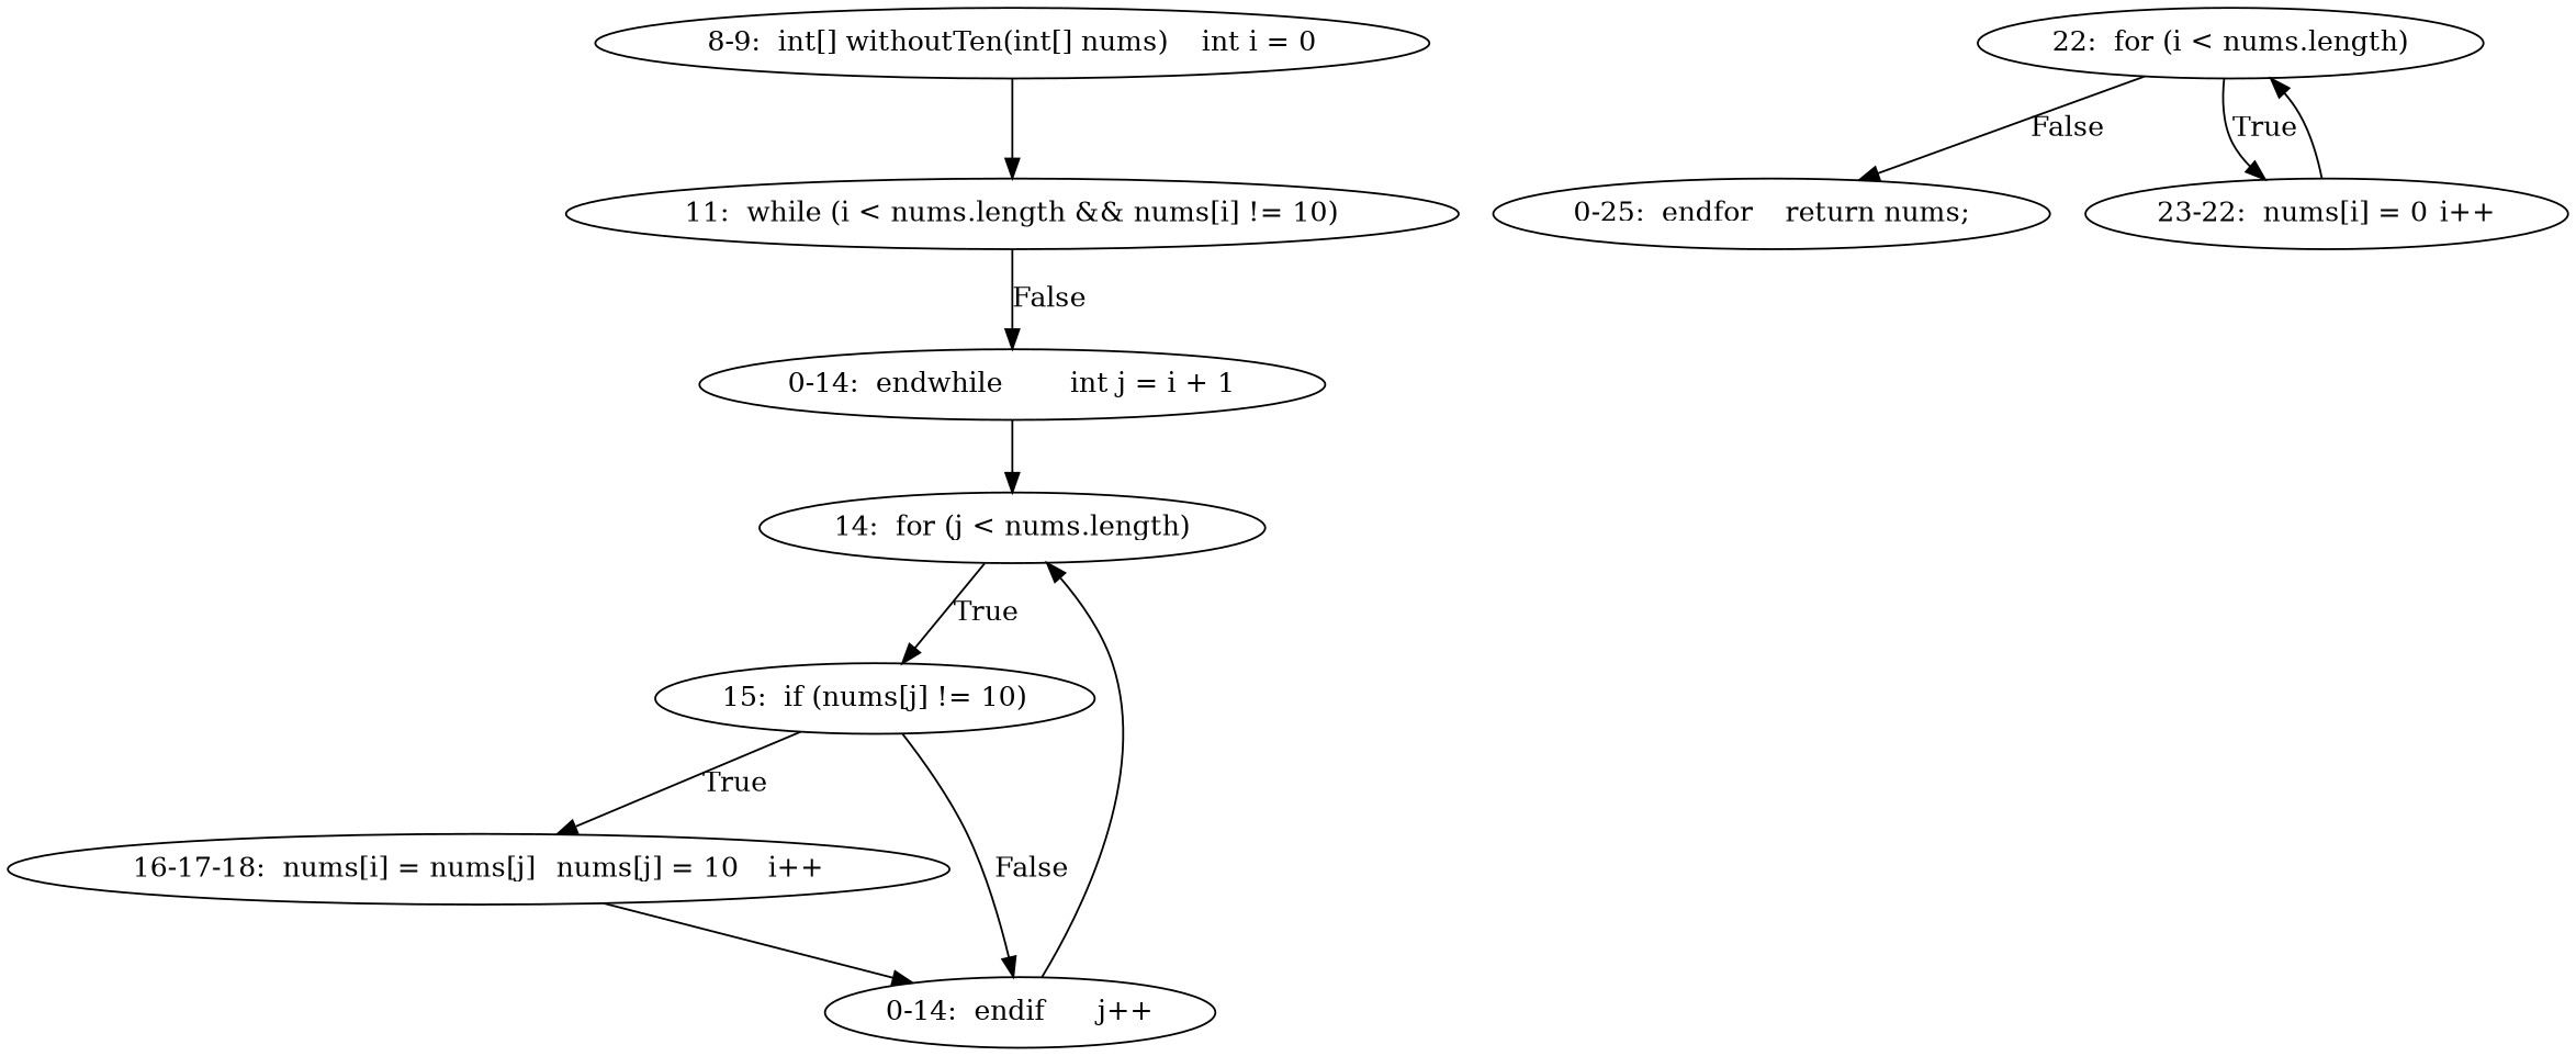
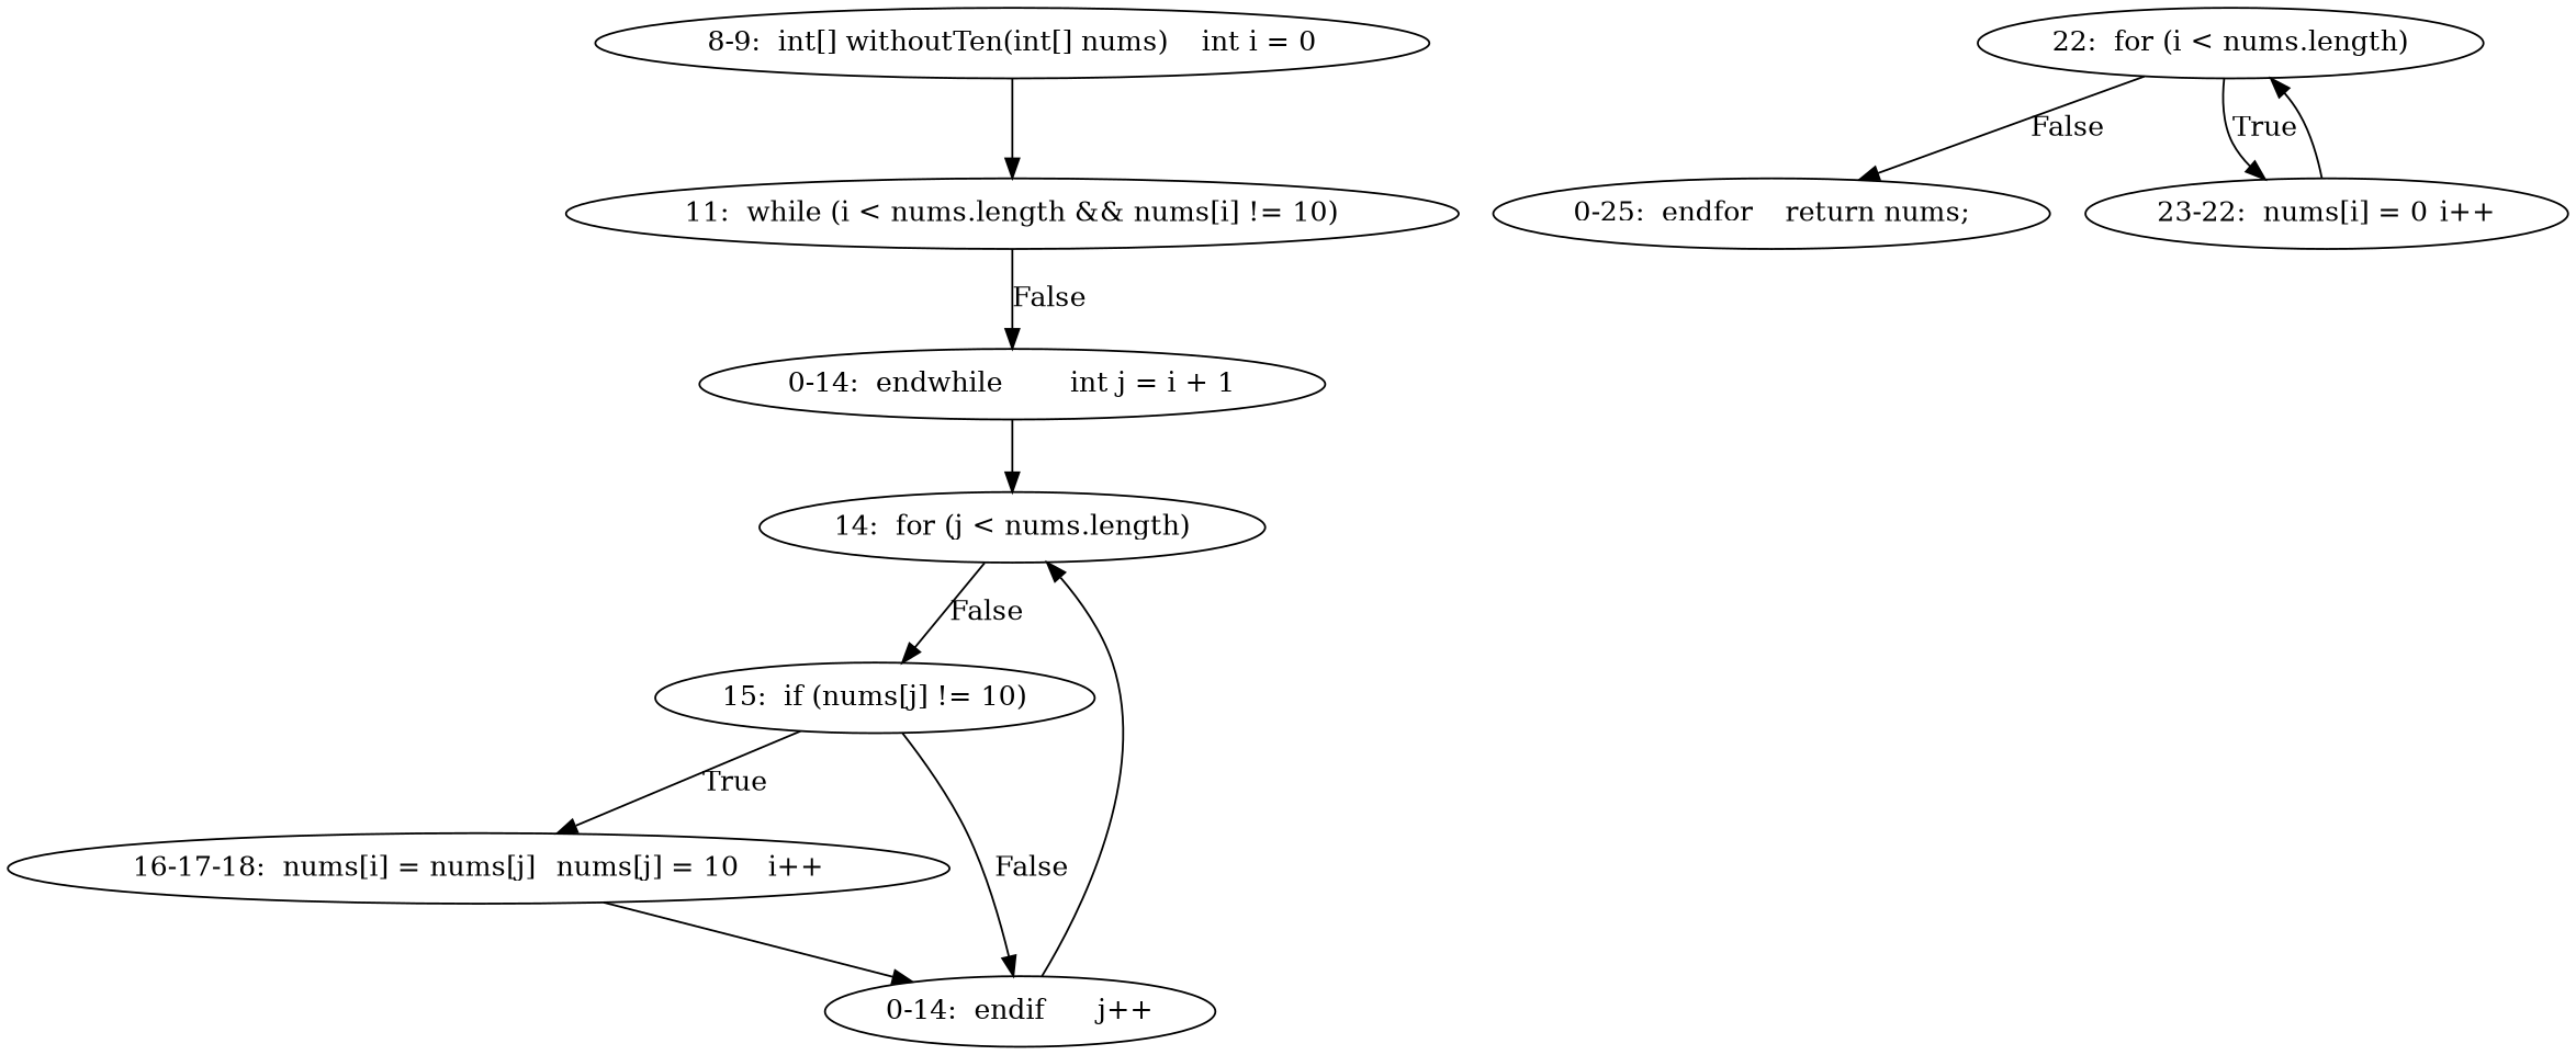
  digraph {
    n1 [label="8-9:  int[] withoutTen(int[] nums)	int i = 0"]
    n2 [label="11:  while (i < nums.length && nums[i] != 10)"]
    n3 [label="0-14:  endwhile	int j = i + 1"]
    n4 [label="14:  for (j < nums.length)"]
    n5 [label="15:  if (nums[j] != 10)"]
    n6 [label="16-17-18:  nums[i] = nums[j]	nums[j] = 10	i++"]
    n7 [label="0-14:  endif	j++"]
    n8 [label="22:  for (i < nums.length)"]
    n9 [label="0-25:  endfor	return nums;"]
    n10 [label="23-22:  nums[i] = 0	i++"]
    n1 -> n2
    n2 -> n3 [label=False]
    n3 -> n4
-   n4 -> n5 [label=True]
+   n4 -> n5 [label=False]
    n5 -> n6 [label=True]
    n5 -> n7 [label=False]
    n6 -> n7
    n7 -> n4
    n8 -> n9 [label=False]
    n8 -> n10 [label=True]
    n10 -> n8
  }
